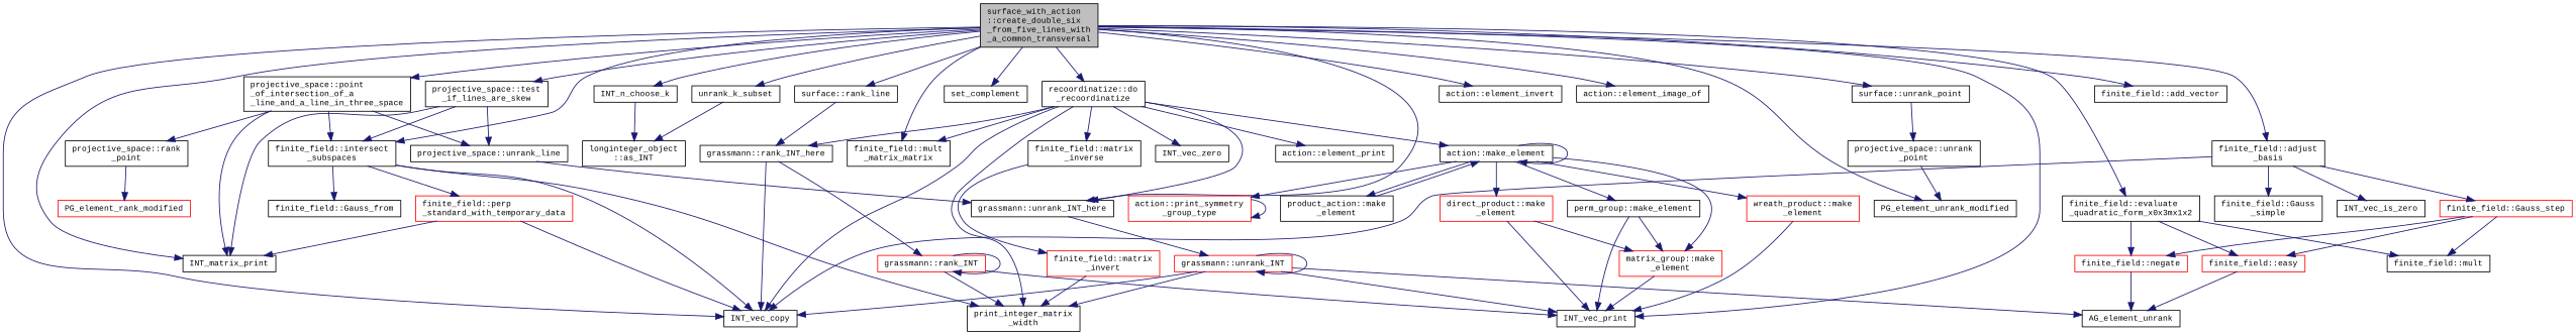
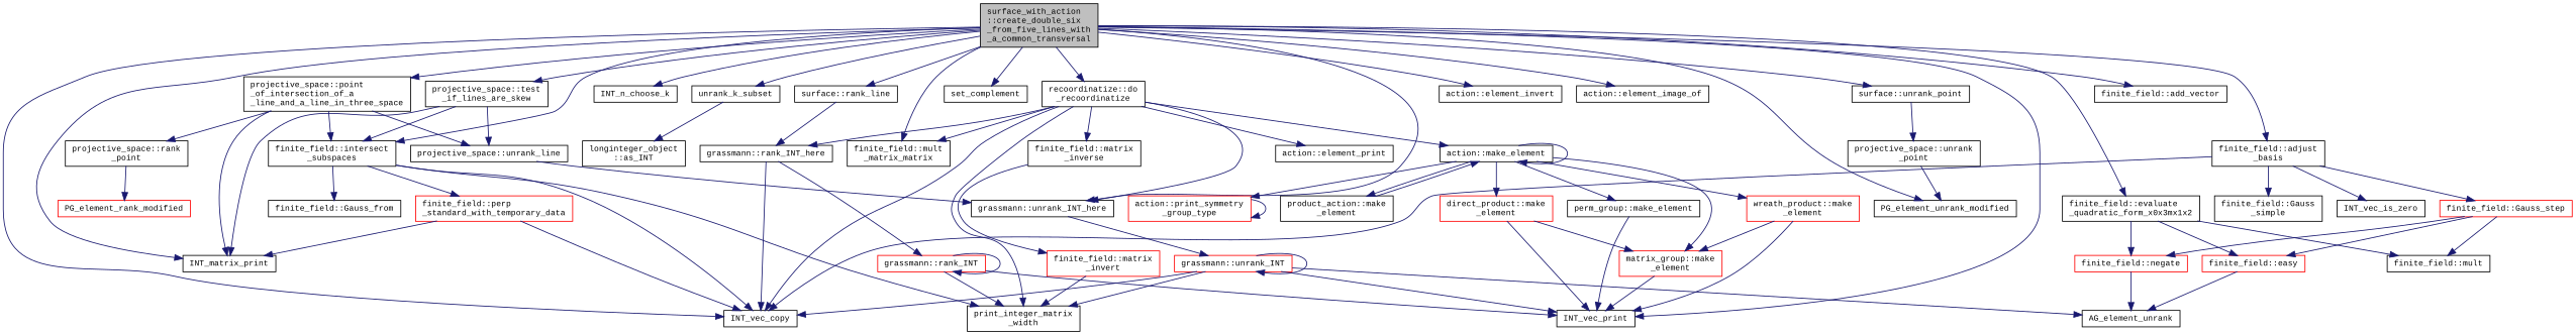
  digraph {
    fontname="Liberation Mono"
    rankdir=TB
    node [color=black fillcolor=white fontname="Liberation Mono" fontsize=10 shape=record style=filled]
    edge [color=midnightblue fontname="Liberation Mono" fontsize=10 labelfontname=Helvetica labelfontsize=10 style=solid]
    n1 [fillcolor=grey75 fontcolor=black height=0.2 label="surface_with_action\l::create_double_six\l_from_five_lines_with\l_a_common_transversal" width=0.4]
    n2 [height=0.2 label=INT_vec_print width=0.4]
    n3 [height=0.2 label="surface::rank_line" width=0.4]
    n4 [height=0.2 label=INT_vec_copy width=0.4]
    n5 [height=0.2 label="projective_space::point\l_of_intersection_of_a\l_line_and_a_line_in_three_space" width=0.4]
    n6 [height=0.2 label="grassmann::unrank_INT_here" width=0.4]
    n7 [height=0.2 label=INT_matrix_print width=0.4]
    n8 [height=0.2 label="finite_field::intersect\l_subspaces" width=0.4]
    n9 [height=0.2 label=INT_n_choose_k width=0.4]
    n10 [height=0.2 label=unrank_k_subset width=0.4]
    n11 [height=0.2 label=set_complement width=0.4]
    n12 [height=0.2 label="recoordinatize::do\l_recoordinatize" width=0.4]
    n13 [height=0.2 label="finite_field::mult\l_matrix_matrix" width=0.4]
    n14 [height=0.2 label="action::element_invert" width=0.4]
    n15 [height=0.2 label="action::element_image_of" width=0.4]
    n16 [height=0.2 label="surface::unrank_point" width=0.4]
    n17 [height=0.2 label=PG_element_unrank_modified width=0.4]
    n18 [height=0.2 label="finite_field::evaluate\l_quadratic_form_x0x3mx1x2" width=0.4]
    n19 [height=0.2 label="finite_field::adjust\l_basis" width=0.4]
    n20 [height=0.2 label="finite_field::add_vector" width=0.4]
    n21 [height=0.2 label="projective_space::test\l_if_lines_are_skew" width=0.4]
    n22 [height=0.2 label="grassmann::rank_INT_here" width=0.4]
    n23 [height=0.2 label="projective_space::unrank_line" width=0.4]
    n24 [height=0.2 label="projective_space::rank\l_point" width=0.4]
    n25 [color=red height=0.2 label="grassmann::unrank_INT" width=0.4]
    n26 [height=0.2 label="print_integer_matrix\l_width" width=0.4]
    n27 [color=red height=0.2 label="finite_field::perp\l_standard_with_temporary_data" width=0.4]
    n28 [height=0.2 label="finite_field::Gauss_from" width=0.4]
    n29 [height=0.2 label="longinteger_object\l::as_INT" width=0.4]
    n30 [height=0.2 label="finite_field::matrix\l_inverse" width=0.4]
-   n31 [height=0.2 label=INT_vec_zero width=0.4]
    n32 [height=0.2 label="action::make_element" width=0.4]
    n33 [height=0.2 label="action::element_print" width=0.4]
    n34 [height=0.2 label="projective_space::unrank\l_point" width=0.4]
    n35 [color=red height=0.2 label="finite_field::easy" width=0.4]
    n36 [height=0.2 label="finite_field::mult" width=0.4]
    n37 [color=red height=0.2 label="finite_field::negate" width=0.4]
    n38 [height=0.2 label="finite_field::Gauss\l_simple" width=0.4]
    n39 [color=red height=0.2 label="finite_field::Gauss_step" width=0.4]
    n40 [height=0.2 label=INT_vec_is_zero width=0.4]
    n41 [color=red height=0.2 label="grassmann::rank_INT" width=0.4]
    n42 [color=red height=0.2 label=PG_element_rank_modified width=0.4]
    n43 [height=0.2 label=AG_element_unrank width=0.4]
    n44 [color=red height=0.2 label="finite_field::matrix\l_invert" width=0.4]
    n45 [height=0.2 label="product_action::make\l_element" width=0.4]
    n46 [color=red height=0.2 label="matrix_group::make\l_element" width=0.4]
    n47 [color=red height=0.2 label="wreath_product::make\l_element" width=0.4]
    n48 [color=red height=0.2 label="direct_product::make\l_element" width=0.4]
    n49 [height=0.2 label="perm_group::make_element" width=0.4]
    n50 [color=red height=0.2 label="action::print_symmetry\l_group_type" width=0.4]
    n1 -> n2
    n1 -> n3
    n1 -> n4
    n1 -> n5
    n1 -> n6
    n1 -> n7
    n1 -> n8
    n1 -> n9
    n1 -> n10
    n1 -> n11
    n1 -> n12
    n1 -> n13
    n1 -> n14
    n1 -> n15
    n1 -> n16
    n1 -> n17
    n1 -> n18
    n1 -> n19
    n1 -> n20
    n1 -> n21
    n3 -> n22
    n5 -> n7
    n5 -> n8
    n5 -> n23
    n5 -> n24
    n6 -> n25
    n8 -> n4
    n8 -> n26
    n8 -> n27
    n8 -> n28
-   n9 -> n29
    n10 -> n29
    n12 -> n4
    n12 -> n6
    n12 -> n13
    n12 -> n22
    n12 -> n26
    n12 -> n30
-   n12 -> n31
    n12 -> n32
    n12 -> n33
    n16 -> n34
    n18 -> n35
    n18 -> n36
    n18 -> n37
    n19 -> n4
    n19 -> n38
    n19 -> n39
    n19 -> n40
    n21 -> n7
    n21 -> n8
    n21 -> n23
    n22 -> n4
    n22 -> n41
    n23 -> n6
    n24 -> n42
    n25 -> n2
    n25 -> n4
    n25 -> n25
    n25 -> n26
    n25 -> n43
    n27 -> n4
    n27 -> n7
    n30 -> n44
    n32 -> n32
    n32 -> n45
    n32 -> n46
    n32 -> n47
    n32 -> n48
    n32 -> n49
    n32 -> n50
    n34 -> n17
    n35 -> n43
    n37 -> n43
    n39 -> n35
    n39 -> n36
    n39 -> n37
    n41 -> n2
    n41 -> n26
    n41 -> n41
    n44 -> n26
    n45 -> n32
    n46 -> n2
    n47 -> n2
-   n49 -> n46
+   n47 -> n46
    n48 -> n2
    n48 -> n46
    n49 -> n2
    n50 -> n50
  }
